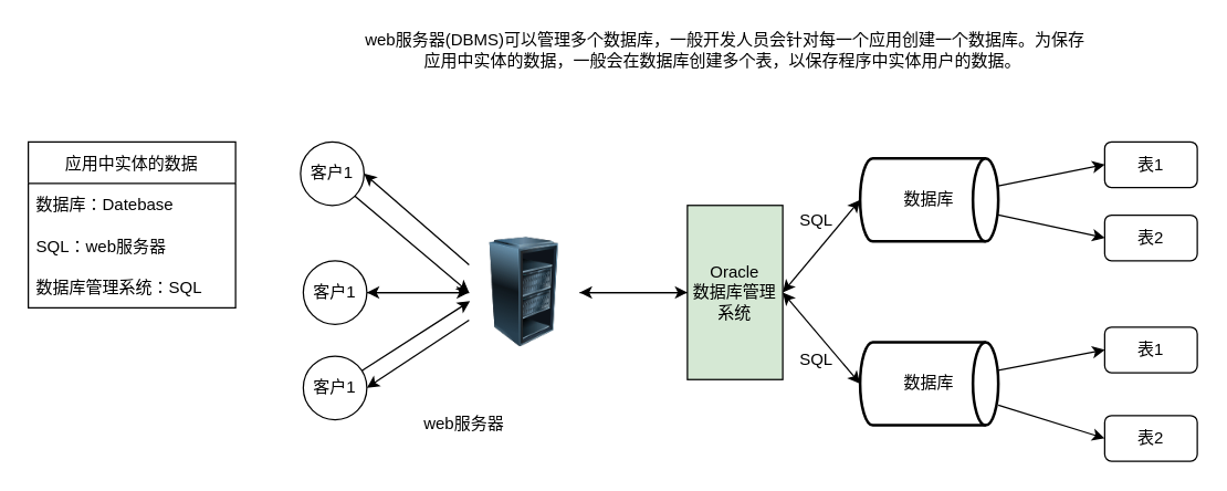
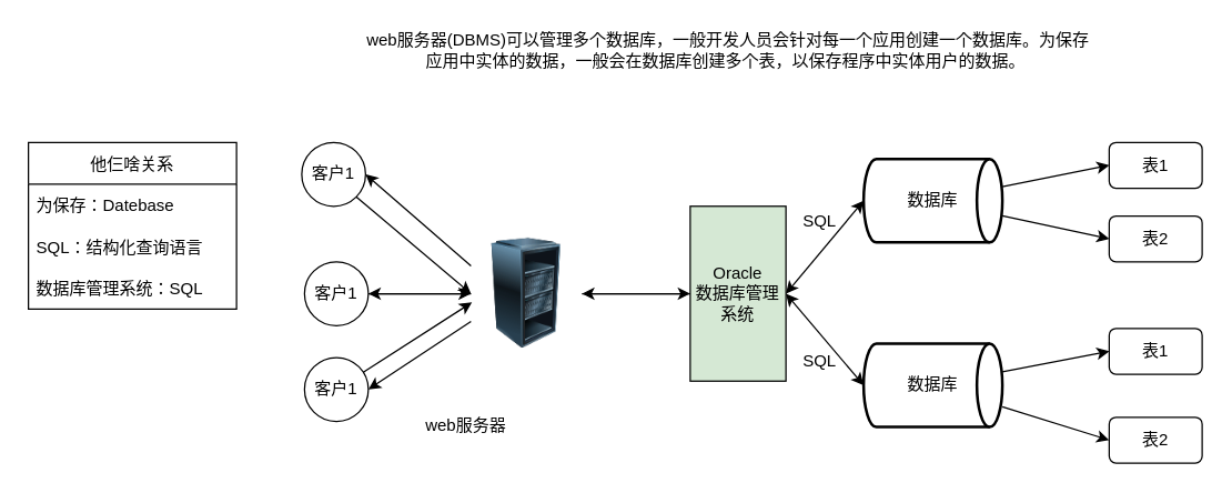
  <mxCell id="0" />
  <mxCell id="1" parent="0" />
- <mxCell id="2" value="应用中实体的数据" style="swimlane;fontStyle=0;childLayout=stackLayout;horizontal=1;startSize=30;horizontalStack=0;resizeParent=1;resizeParentMax=0;resizeLast=0;collapsible=1;marginBottom=0;" parent="1" vertex="1"><mxGeometry x="20" y="102" width="150" height="120" as="geometry"><mxRectangle x="-1178" y="-43" width="76" height="29" as="alternateBounds" /></mxGeometry></mxCell>
- <mxCell id="3" value="数据库：Datebase" style="text;strokeColor=none;fillColor=none;align=left;verticalAlign=middle;spacingLeft=4;spacingRight=4;overflow=hidden;points=[[0,0.5],[1,0.5]];portConstraint=eastwest;rotatable=0;" parent="2" vertex="1"><mxGeometry y="30" width="150" height="30" as="geometry" /></mxCell>
- <mxCell id="4" value="SQL：web服务器" style="text;strokeColor=none;fillColor=none;align=left;verticalAlign=middle;spacingLeft=4;spacingRight=4;overflow=hidden;points=[[0,0.5],[1,0.5]];portConstraint=eastwest;rotatable=0;" parent="2" vertex="1"><mxGeometry y="60" width="150" height="30" as="geometry" /></mxCell>
+ <mxCell id="2" value="他仨啥关系" style="swimlane;fontStyle=0;childLayout=stackLayout;horizontal=1;startSize=30;horizontalStack=0;resizeParent=1;resizeParentMax=0;resizeLast=0;collapsible=1;marginBottom=0;" parent="1" vertex="1"><mxGeometry x="20" y="102" width="150" height="120" as="geometry"><mxRectangle x="-1178" y="-43" width="76" height="29" as="alternateBounds" /></mxGeometry></mxCell>
+ <mxCell id="3" value="为保存：Datebase" style="text;strokeColor=none;fillColor=none;align=left;verticalAlign=middle;spacingLeft=4;spacingRight=4;overflow=hidden;points=[[0,0.5],[1,0.5]];portConstraint=eastwest;rotatable=0;" parent="2" vertex="1"><mxGeometry y="30" width="150" height="30" as="geometry" /></mxCell>
+ <mxCell id="4" value="SQL：结构化查询语言" style="text;strokeColor=none;fillColor=none;align=left;verticalAlign=middle;spacingLeft=4;spacingRight=4;overflow=hidden;points=[[0,0.5],[1,0.5]];portConstraint=eastwest;rotatable=0;" parent="2" vertex="1"><mxGeometry y="60" width="150" height="30" as="geometry" /></mxCell>
  <mxCell id="5" value="数据库管理系统：SQL" style="text;strokeColor=none;fillColor=none;align=left;verticalAlign=middle;spacingLeft=4;spacingRight=4;overflow=hidden;points=[[0,0.5],[1,0.5]];portConstraint=eastwest;rotatable=0;" parent="2" vertex="1"><mxGeometry y="90" width="150" height="30" as="geometry" /></mxCell>
  <mxCell id="6" style="edgeStyle=none;html=1;exitX=1;exitY=1;exitDx=0;exitDy=0;entryX=0;entryY=0.5;entryDx=0;entryDy=0;" parent="1" source="7" target="16" edge="1"><mxGeometry relative="1" as="geometry" /></mxCell>
  <mxCell id="7" value="客户1" style="ellipse;whiteSpace=wrap;html=1;aspect=fixed;" parent="1" vertex="1"><mxGeometry x="217" y="102" width="46" height="46" as="geometry" /></mxCell>
  <mxCell id="8" value="" style="edgeStyle=none;html=1;" parent="1" source="9" target="16" edge="1"><mxGeometry relative="1" as="geometry" /></mxCell>
  <mxCell id="9" value="客户1" style="ellipse;whiteSpace=wrap;html=1;aspect=fixed;" parent="1" vertex="1"><mxGeometry x="219" y="188" width="46" height="46" as="geometry" /></mxCell>
  <mxCell id="10" style="edgeStyle=none;html=1;entryX=0.009;entryY=0.578;entryDx=0;entryDy=0;entryPerimeter=0;" parent="1" source="11" target="16" edge="1"><mxGeometry relative="1" as="geometry" /></mxCell>
  <mxCell id="11" value="客户1" style="ellipse;whiteSpace=wrap;html=1;aspect=fixed;" parent="1" vertex="1"><mxGeometry x="219" y="257" width="46" height="46" as="geometry" /></mxCell>
  <mxCell id="12" value="" style="edgeStyle=none;html=1;" parent="1" source="16" target="9" edge="1"><mxGeometry relative="1" as="geometry" /></mxCell>
  <mxCell id="13" style="edgeStyle=none;html=1;exitX=0;exitY=0.25;exitDx=0;exitDy=0;entryX=1;entryY=0.5;entryDx=0;entryDy=0;" parent="1" source="16" target="7" edge="1"><mxGeometry relative="1" as="geometry"><mxPoint x="283" y="124" as="targetPoint" /></mxGeometry></mxCell>
  <mxCell id="14" style="edgeStyle=none;html=1;exitX=0;exitY=0.75;exitDx=0;exitDy=0;entryX=1;entryY=0.5;entryDx=0;entryDy=0;" parent="1" source="16" target="11" edge="1"><mxGeometry relative="1" as="geometry" /></mxCell>
  <mxCell id="15" style="edgeStyle=none;html=1;" parent="1" source="16" target="21" edge="1"><mxGeometry relative="1" as="geometry" /></mxCell>
  <mxCell id="16" value="" style="image;html=1;image=img/lib/clip_art/computers/Server_Rack_Partial_128x128.png" parent="1" vertex="1"><mxGeometry x="339" y="171" width="80" height="80" as="geometry" /></mxCell>
  <mxCell id="17" value="web服务器" style="text;html=1;align=center;verticalAlign=middle;resizable=0;points=[];autosize=1;strokeColor=none;fillColor=none;" parent="1" vertex="1"><mxGeometry x="301" y="297" width="68" height="18" as="geometry" /></mxCell>
  <mxCell id="18" style="edgeStyle=none;html=1;" parent="1" source="21" target="16" edge="1"><mxGeometry relative="1" as="geometry" /></mxCell>
  <mxCell id="19" value="web服务器(DBMS)可以管理多个数据库，一般开发人员会针对每一个应用创建一个数据库。为保存&lt;br/&gt;应用中实体的数据，一般会在数据库创建多个表，以保存程序中实体用户的数据。&amp;nbsp;" style="text;html=1;align=center;verticalAlign=middle;resizable=0;points=[];autosize=1;strokeColor=none;fillColor=none;" parent="1" vertex="1"><mxGeometry x="245" y="20" width="557" height="32" as="geometry" /></mxCell>
  <mxCell id="20" value="" style="group" parent="1" vertex="1" connectable="0"><mxGeometry x="497" y="102" width="369" height="231" as="geometry" /></mxCell>
  <mxCell id="21" value="Oracle&lt;br&gt;数据库管理系统" style="rounded=0;whiteSpace=wrap;html=1;fillColor=#d5e8d4;" parent="20" vertex="1"><mxGeometry y="46" width="69" height="126" as="geometry" /></mxCell>
  <mxCell id="22" value="数据库" style="strokeWidth=2;html=1;shape=mxgraph.flowchart.direct_data;whiteSpace=wrap;" parent="20" vertex="1"><mxGeometry x="125" y="12" width="100" height="60" as="geometry" /></mxCell>
  <mxCell id="23" value="数据库" style="strokeWidth=2;html=1;shape=mxgraph.flowchart.direct_data;whiteSpace=wrap;" parent="20" vertex="1"><mxGeometry x="125" y="145" width="100" height="60" as="geometry" /></mxCell>
  <mxCell id="24" value="" style="endArrow=classic;startArrow=classic;html=1;entryX=0;entryY=0.5;entryDx=0;entryDy=0;entryPerimeter=0;exitX=1;exitY=0.5;exitDx=0;exitDy=0;" parent="20" source="21" target="22" edge="1"><mxGeometry width="50" height="50" relative="1" as="geometry"><mxPoint x="4" y="300" as="sourcePoint" /><mxPoint x="54" y="250" as="targetPoint" /></mxGeometry></mxCell>
  <mxCell id="25" value="" style="endArrow=classic;startArrow=classic;html=1;entryX=0;entryY=0.5;entryDx=0;entryDy=0;entryPerimeter=0;exitX=1;exitY=0.5;exitDx=0;exitDy=0;" parent="20" source="21" target="23" edge="1"><mxGeometry width="50" height="50" relative="1" as="geometry"><mxPoint x="64" y="308" as="sourcePoint" /><mxPoint x="114" y="258" as="targetPoint" /></mxGeometry></mxCell>
  <mxCell id="26" value="SQL" style="text;html=1;align=center;verticalAlign=middle;resizable=0;points=[];autosize=1;strokeColor=none;fillColor=none;" parent="20" vertex="1"><mxGeometry x="76" y="48" width="34" height="18" as="geometry" /></mxCell>
  <mxCell id="27" value="SQL" style="text;html=1;align=center;verticalAlign=middle;resizable=0;points=[];autosize=1;strokeColor=none;fillColor=none;" parent="20" vertex="1"><mxGeometry x="76" y="149" width="34" height="18" as="geometry" /></mxCell>
  <mxCell id="28" value="表1" style="rounded=1;whiteSpace=wrap;html=1;" parent="20" vertex="1"><mxGeometry x="302" width="67" height="33" as="geometry" /></mxCell>
  <mxCell id="29" style="edgeStyle=none;html=1;entryX=0;entryY=0.5;entryDx=0;entryDy=0;" parent="20" source="22" target="28" edge="1"><mxGeometry relative="1" as="geometry" /></mxCell>
  <mxCell id="30" value="&lt;span&gt;表2&lt;/span&gt;" style="rounded=1;whiteSpace=wrap;html=1;" parent="20" vertex="1"><mxGeometry x="302" y="53" width="67" height="33" as="geometry" /></mxCell>
  <mxCell id="31" style="edgeStyle=none;html=1;entryX=0;entryY=0.5;entryDx=0;entryDy=0;" parent="20" source="22" target="30" edge="1"><mxGeometry relative="1" as="geometry" /></mxCell>
  <mxCell id="32" value="&lt;span&gt;表1&lt;/span&gt;" style="rounded=1;whiteSpace=wrap;html=1;" parent="20" vertex="1"><mxGeometry x="302" y="134" width="67" height="33" as="geometry" /></mxCell>
  <mxCell id="33" value="&lt;span&gt;表2&lt;/span&gt;" style="rounded=1;whiteSpace=wrap;html=1;" parent="20" vertex="1"><mxGeometry x="302" y="198" width="67" height="33" as="geometry" /></mxCell>
  <mxCell id="34" style="edgeStyle=none;html=1;entryX=0;entryY=0.5;entryDx=0;entryDy=0;" parent="20" source="23" target="32" edge="1"><mxGeometry relative="1" as="geometry" /></mxCell>
  <mxCell id="35" style="edgeStyle=none;html=1;entryX=0;entryY=0.5;entryDx=0;entryDy=0;" parent="20" source="23" target="33" edge="1"><mxGeometry relative="1" as="geometry" /></mxCell>
